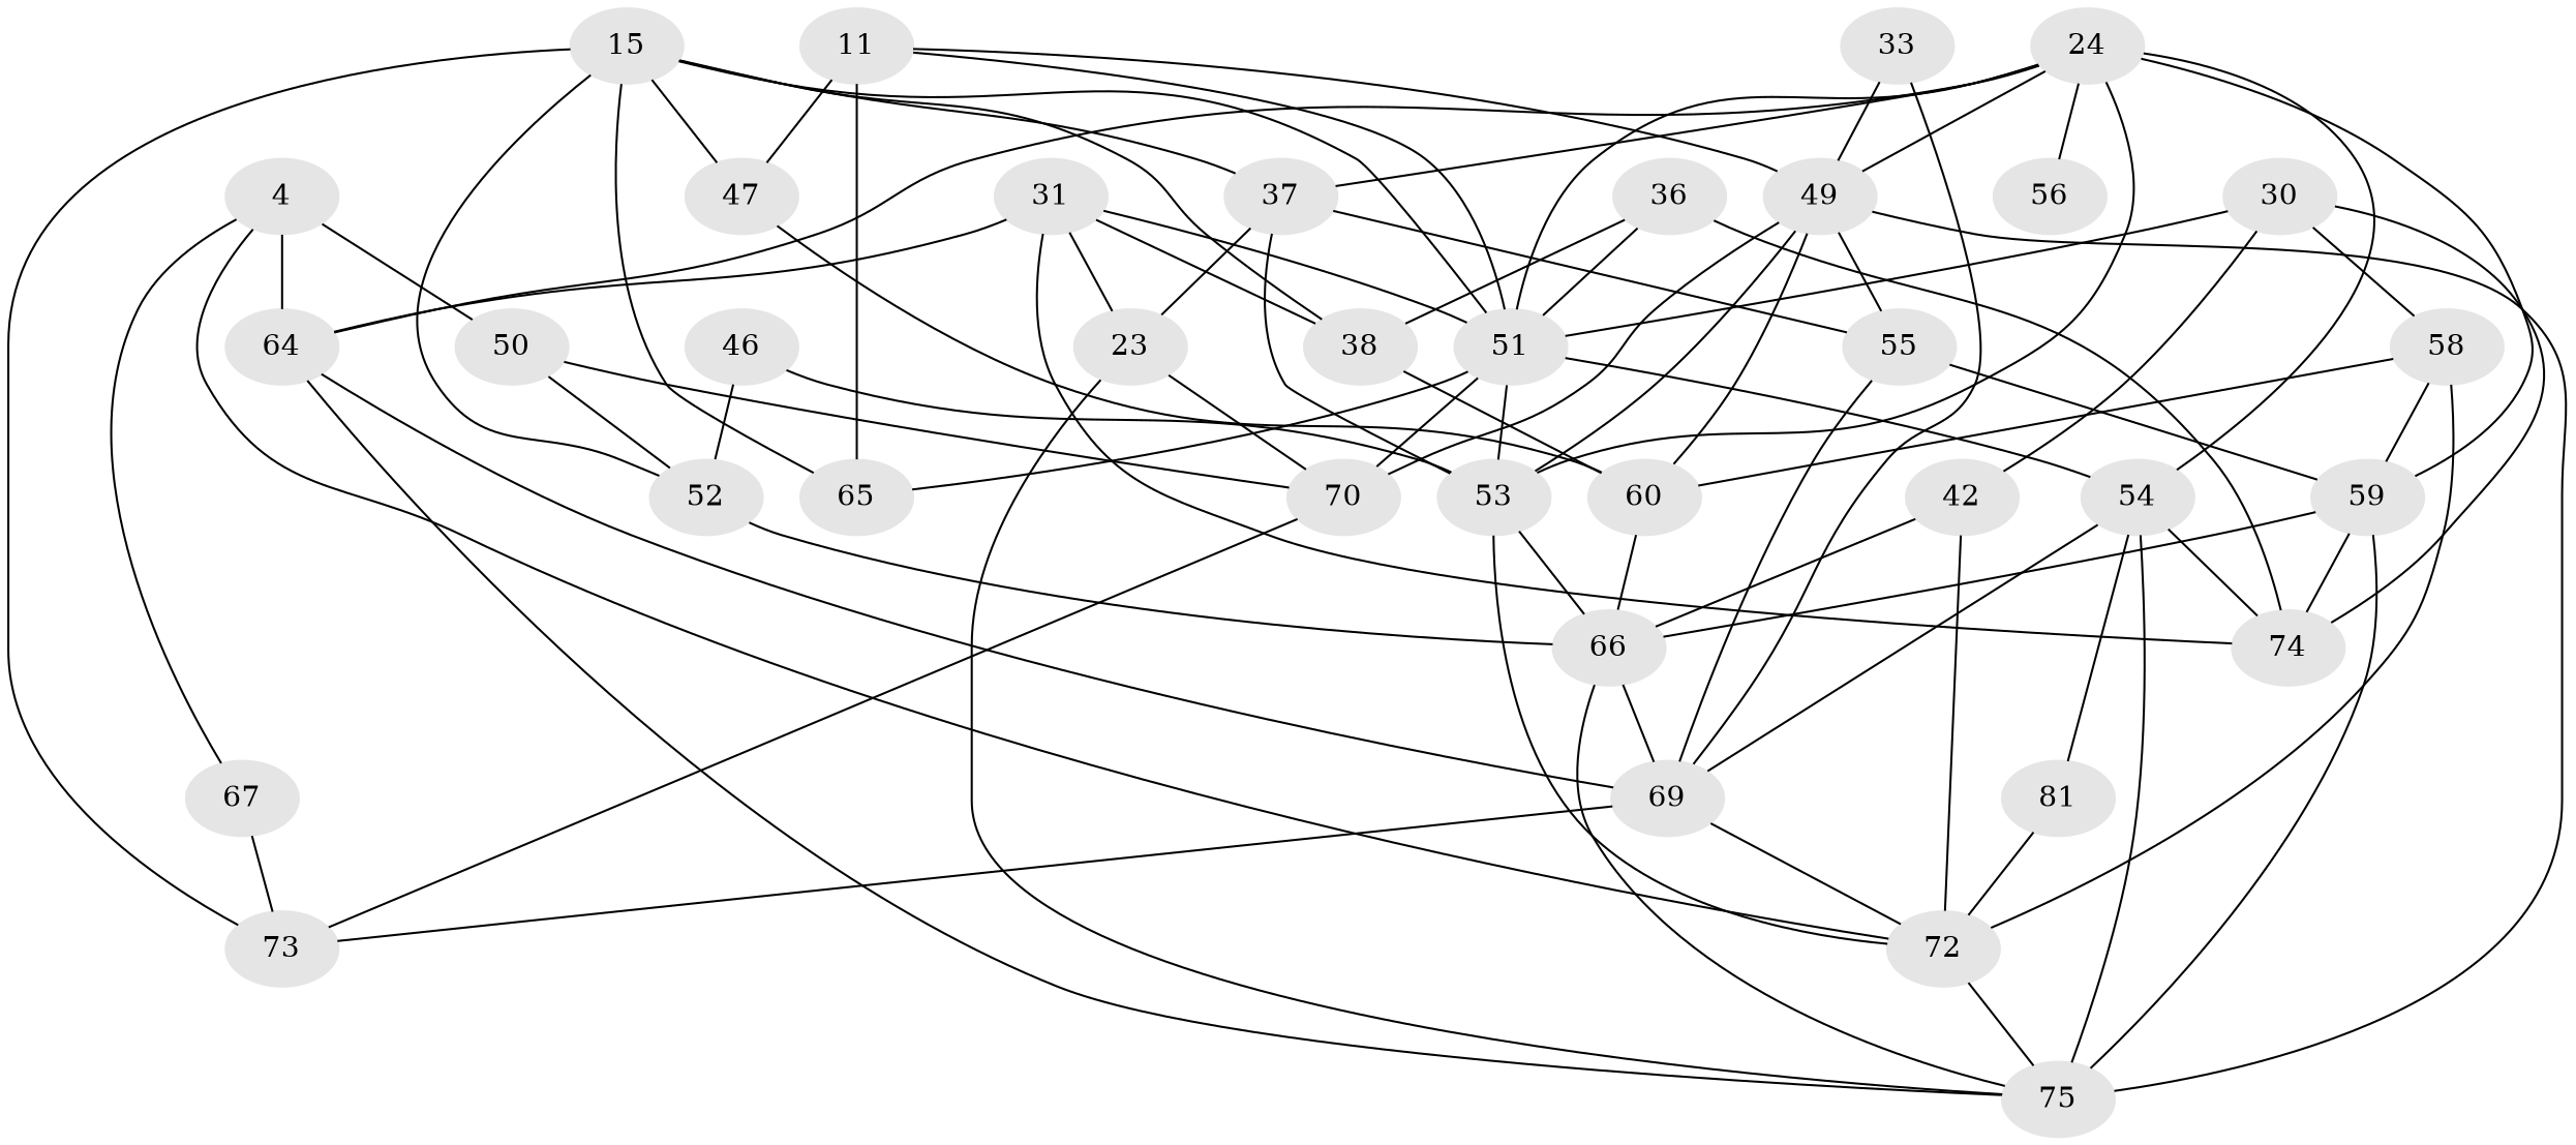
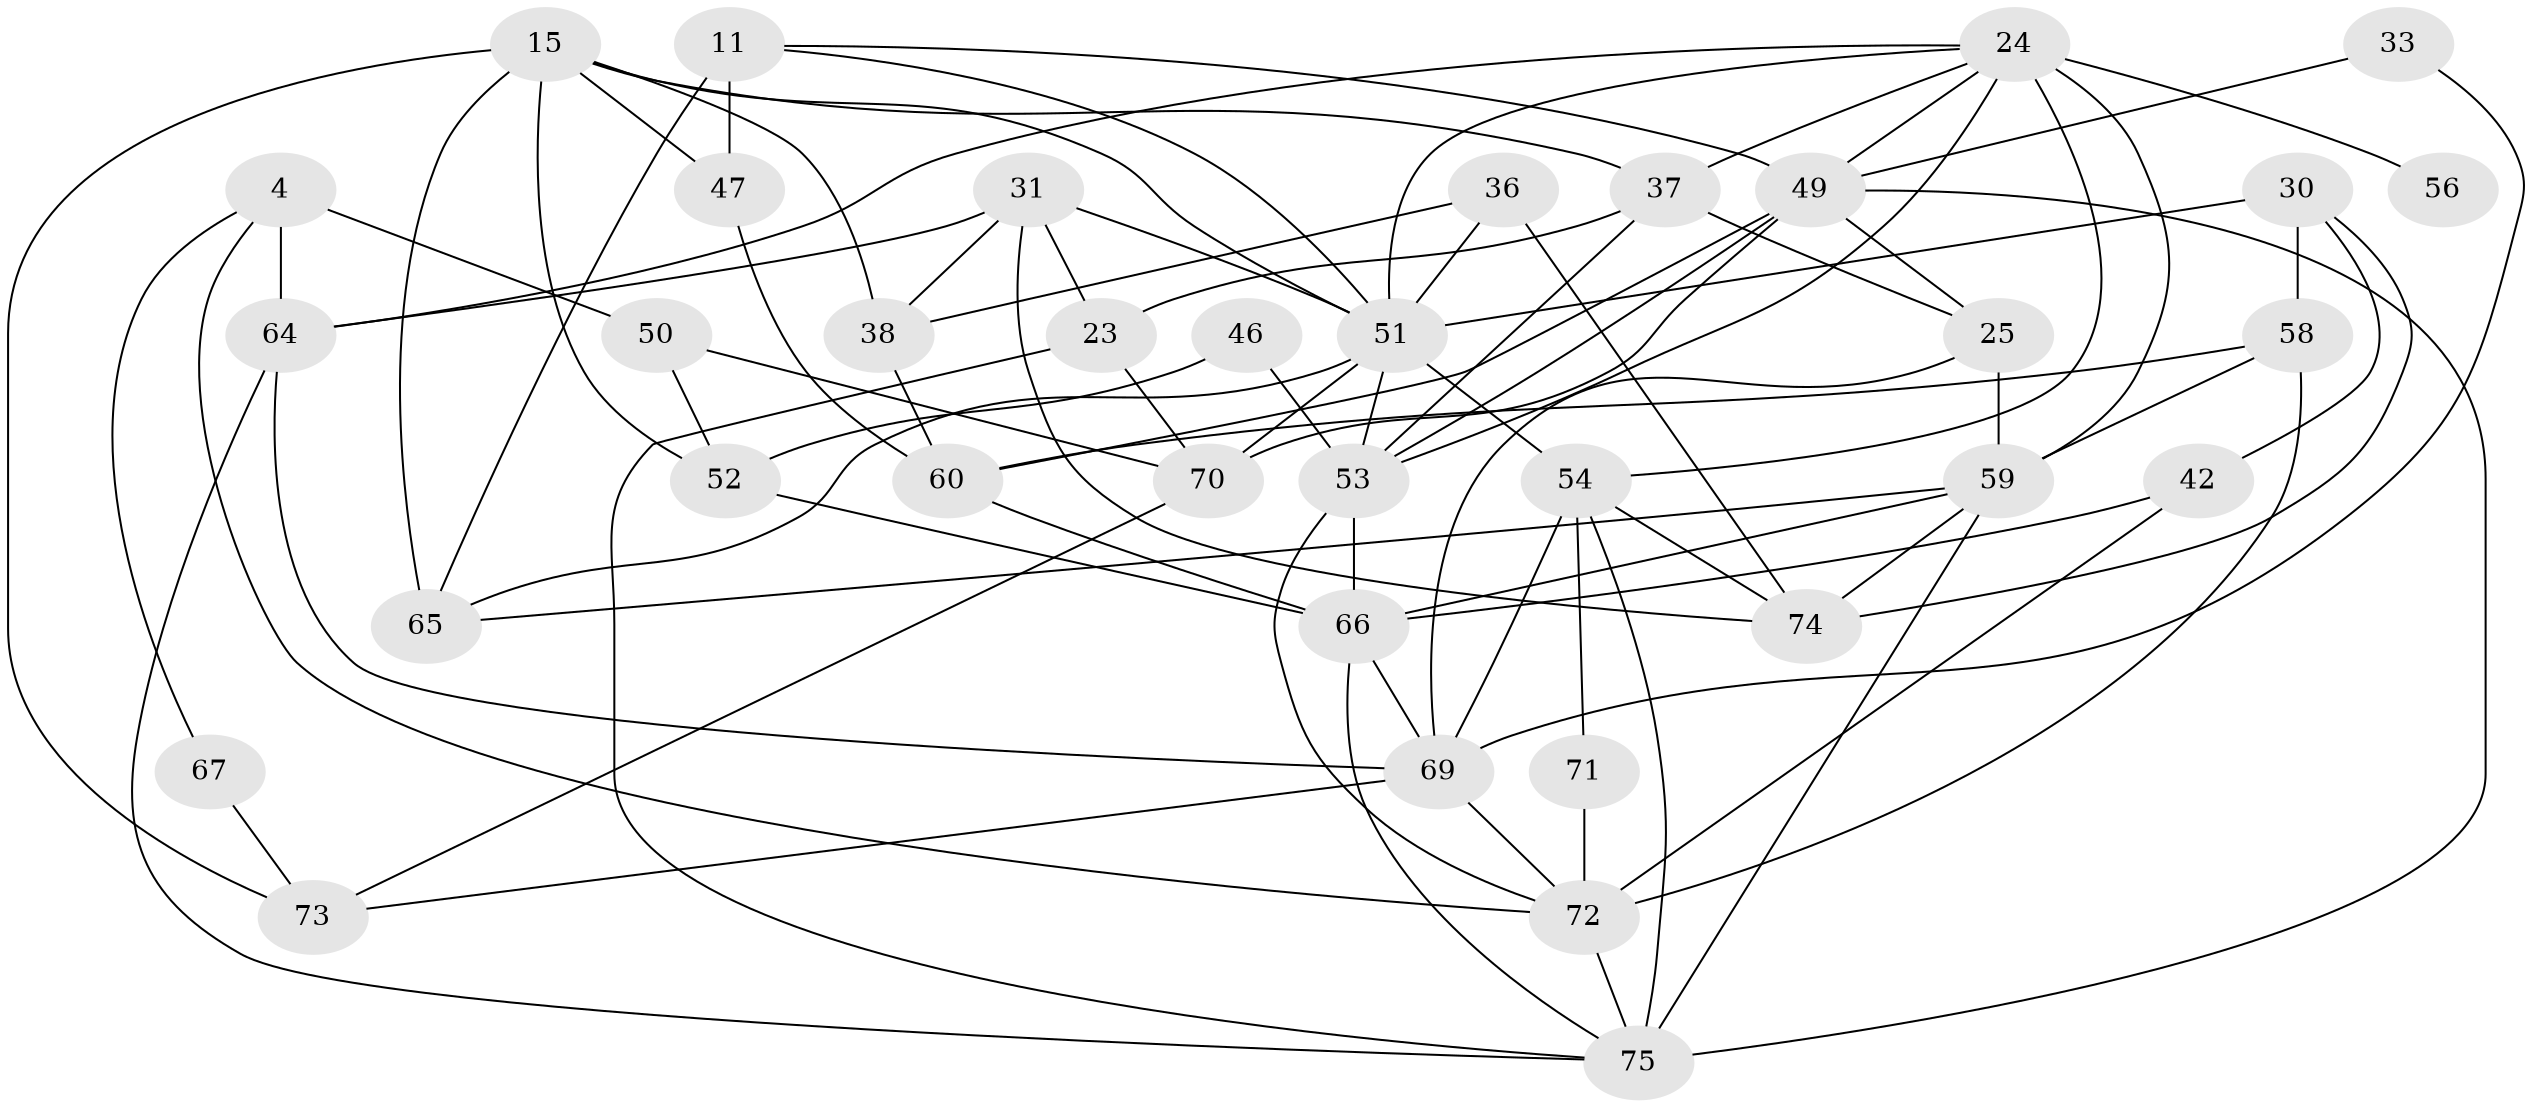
  graph {
    node [color=gray90 style=filled]
    50 [super="+13"]
    52 [super="+23"]
    70 [super="+48"]
    4
    64 [super="+44"]
    67
    72 [super="+19+57"]
    69 [super="+1"]
    75 [super="+68"]
    73 [super="+62"]
    47 [super="+35"]
    60
    11
    49 [super="+3+8"]
    51 [super="+41+32"]
    65 [super="+25"]
    53 [super="+45"]
-   55
+   55 [label=25]
    54 [super="+43"]
    15 [super="+5"]
    37
    38
    n23 [label=23 super="+33"]
    66 [super="+14+16"]
    24 [super="+12+21"]
    56
    59 [super="+26"]
    74 [super="+28"]
-   71 [label=81]
+   71
    30
    42
    58
    31
    n34 [label=33]
    36
    46
    50 -- 52
    50 -- 70 [weight=2]
    52 -- 66
    70 -- 73
    4 -- 50
    4 -- 64 [weight=2]
    4 -- 67
    4 -- 72
    64 -- 69
    64 -- 75
    67 -- 73
    72 -- 75
    69 -- 72 [weight=2]
    69 -- 73 [weight=2]
    47 -- 60 [weight=2]
    60 -- 66
    11 -- 47
    11 -- 49
    11 -- 51
    11 -- 65 [weight=2]
    49 -- 70 [weight=2]
    49 -- 75 [weight=2]
    49 -- 60
    49 -- 53 [weight=2]
    49 -- 55
    51 -- 70 [weight=3]
    51 -- 65
    51 -- 53
    51 -- 54 [weight=2]
    53 -- 72
    53 -- 66 [weight=2]
    55 -- 69
    55 -- 59
    54 -- 69
    54 -- 75 [weight=2]
    54 -- 74
    54 -- 71
    15 -- 52 [weight=2]
    15 -- 73 [weight=2]
    15 -- 47
    15 -- 51
    15 -- 65
    15 -- 37
    15 -- 38
    37 -- 53
    37 -- 55
    37 -- n23
    38 -- 60
    n23 -- 70
    n23 -- 75
    66 -- 69 [weight=2]
    66 -- 75 [weight=2]
    24 -- 64
    24 -- 49
    24 -- 51
    24 -- 53
    24 -- 54 [weight=2]
    24 -- 37
    24 -- 56
    24 -- 59 [weight=2]
    59 -- 75
+   59 -- 65 [weight=2]
    59 -- 66
    59 -- 74
    71 -- 72
    30 -- 51
    30 -- 74
    30 -- 42
    30 -- 58
    42 -- 72 [weight=2]
    42 -- 66
    58 -- 72
    58 -- 60
    58 -- 59
    31 -- 64
    31 -- 51
    31 -- 38
    31 -- n23
    31 -- 74
    n34 -- 69
    n34 -- 49
    36 -- 51
    36 -- 38
    36 -- 74 [weight=2]
    46 -- 52
    46 -- 53
  }
